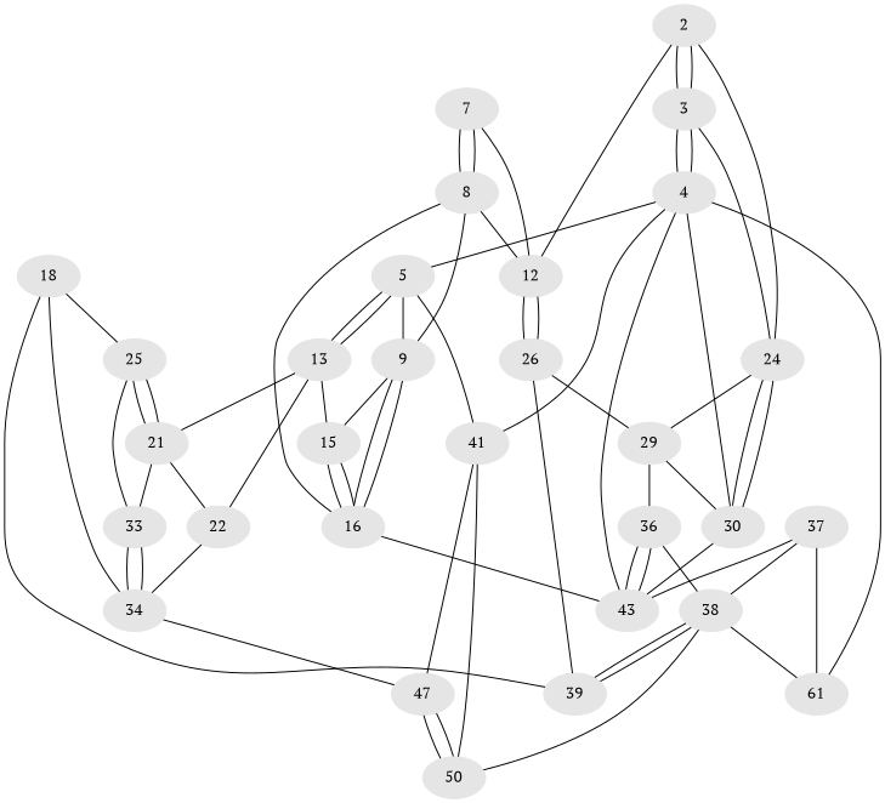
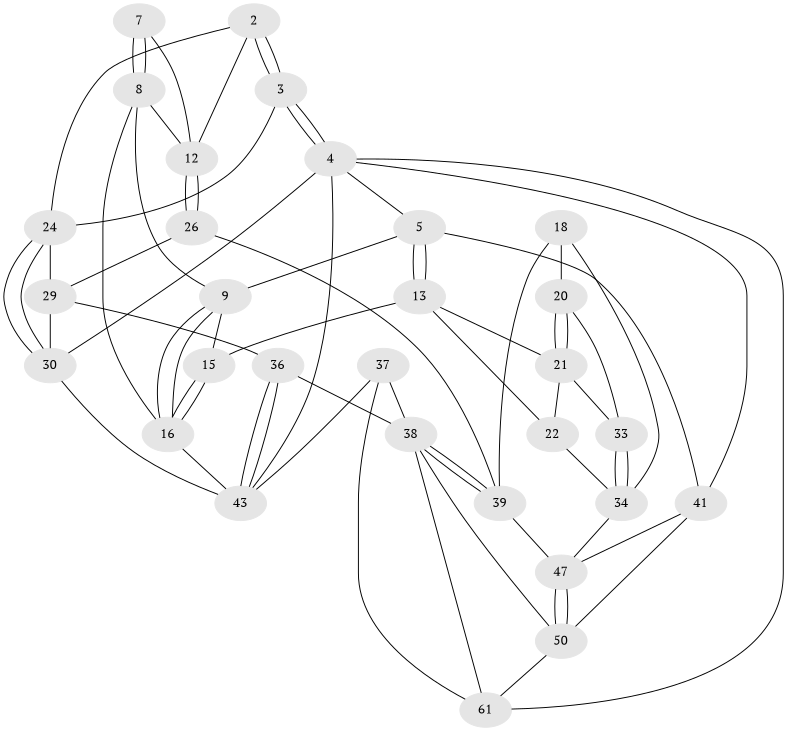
  graph {
    fontname="PT Serif"
    node [color=gray90 fontname="PT Serif" style=filled]
    edge [fontname="PT Serif"]
    2 [super="+11"]
    3
    12
    24 [super="+25"]
    7
    8 [super="+28"]
    4 [super="+44"]
    26 [super="+27"]
    30 [super="+32"]
    29 [super="+31"]
    5 [super="+6"]
    41 [super="+52"]
    43 [super="+45"]
    n14 [label=61 super="+54"]
    9 [super="+10"]
    13 [super="+14"]
    47 [super="+48"]
    50 [super="+53"]
    16 [super="+17"]
    15
    21 [super="+23"]
    22 [super="+35"]
    39 [super="+42"]
    33
    34 [super="+40"]
    18 [super="+19"]
-   20 [label=25]
+   20
    36
    38 [super="+49"]
    37 [super="+46"]
    2 -- 3
    2 -- 3
    2 -- 12
    2 -- 24
    3 -- 24
    3 -- 4
    3 -- 4
    12 -- 26
    12 -- 26
    24 -- 30
    24 -- 30
    24 -- 29
    7 -- 12
    7 -- 8
    7 -- 8
    8 -- 12
    8 -- 9
    8 -- 16
    4 -- 30
    4 -- 5
    4 -- 41
    4 -- 43
    4 -- n14
    26 -- 29
    26 -- 39
    30 -- 43
    29 -- 30
    29 -- 36
    5 -- 41
    5 -- 9
    5 -- 13
    5 -- 13
    41 -- 47
    41 -- 50
    9 -- 16
    9 -- 16
    9 -- 15
    13 -- 15
    13 -- 21
    13 -- 22
    47 -- 50
    47 -- 50
+   50 -- n14
    16 -- 43
    15 -- 16
    15 -- 16
    21 -- 22
    21 -- 33
    22 -- 34
+   39 -- 47
    33 -- 34
    33 -- 34
    34 -- 47
    18 -- 39
    18 -- 34
    18 -- 20
    20 -- 21
    20 -- 21
    20 -- 33
    36 -- 43
    36 -- 43
    36 -- 38
    38 -- n14
    38 -- 50
    38 -- 39
    38 -- 39
    37 -- 43
    37 -- n14
    37 -- 38
  }
